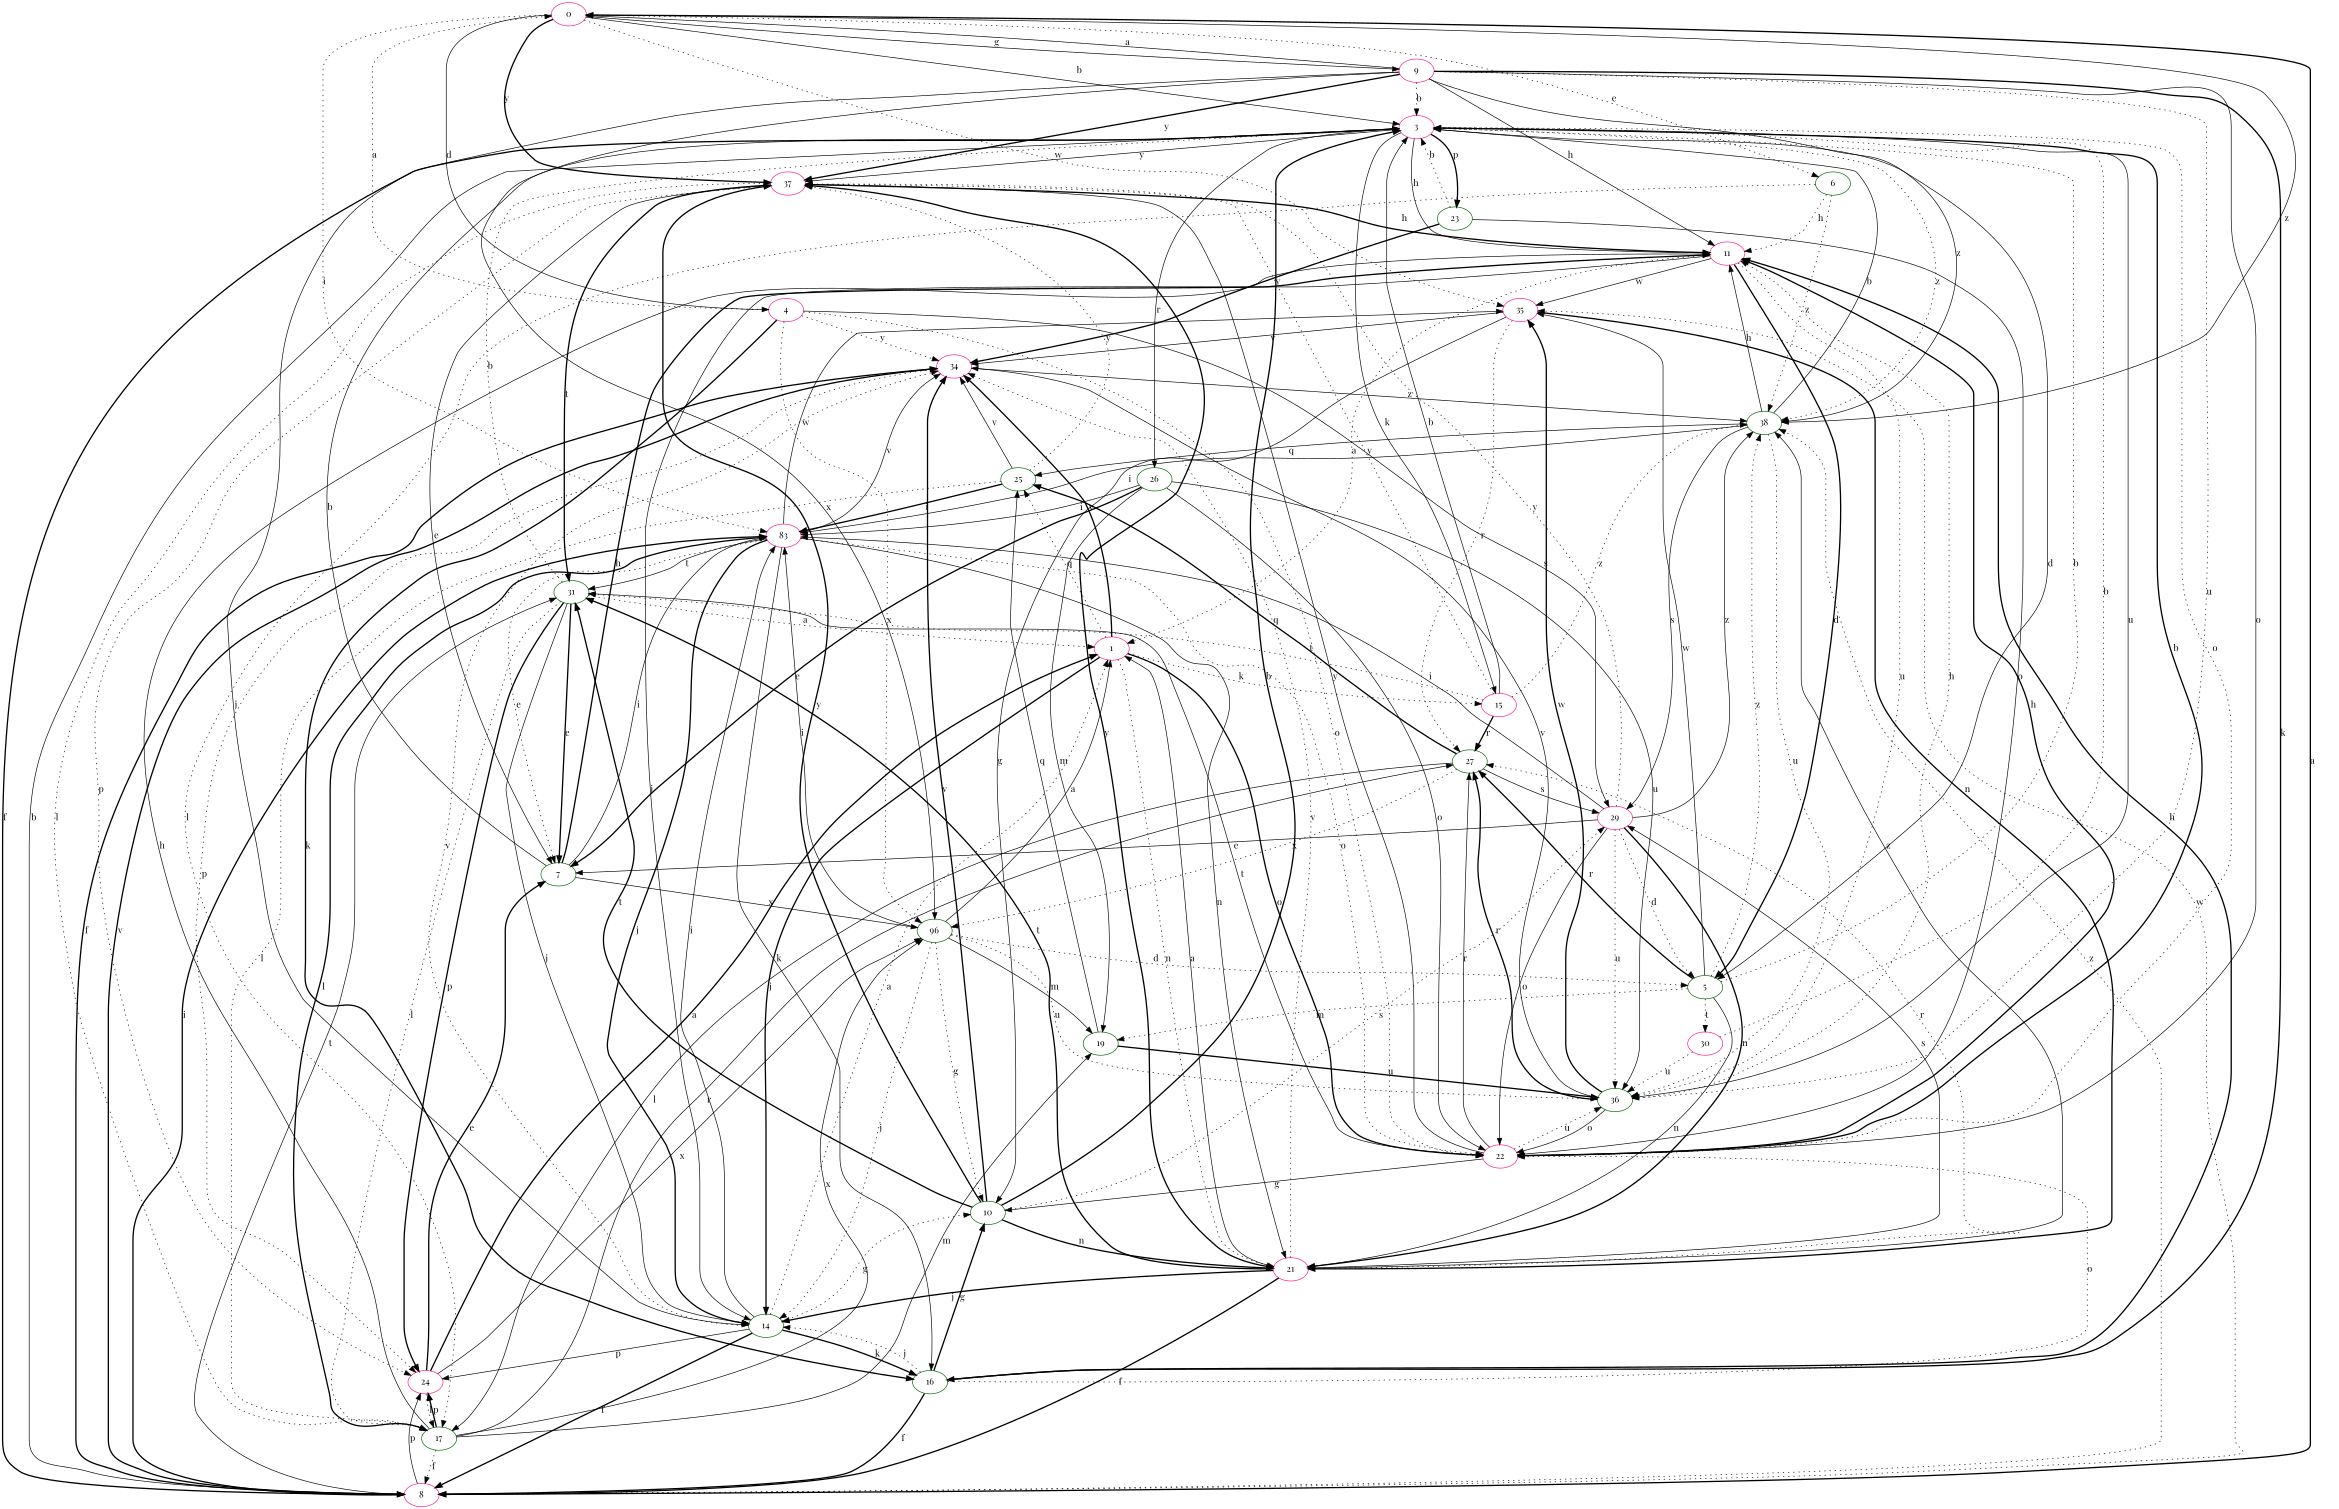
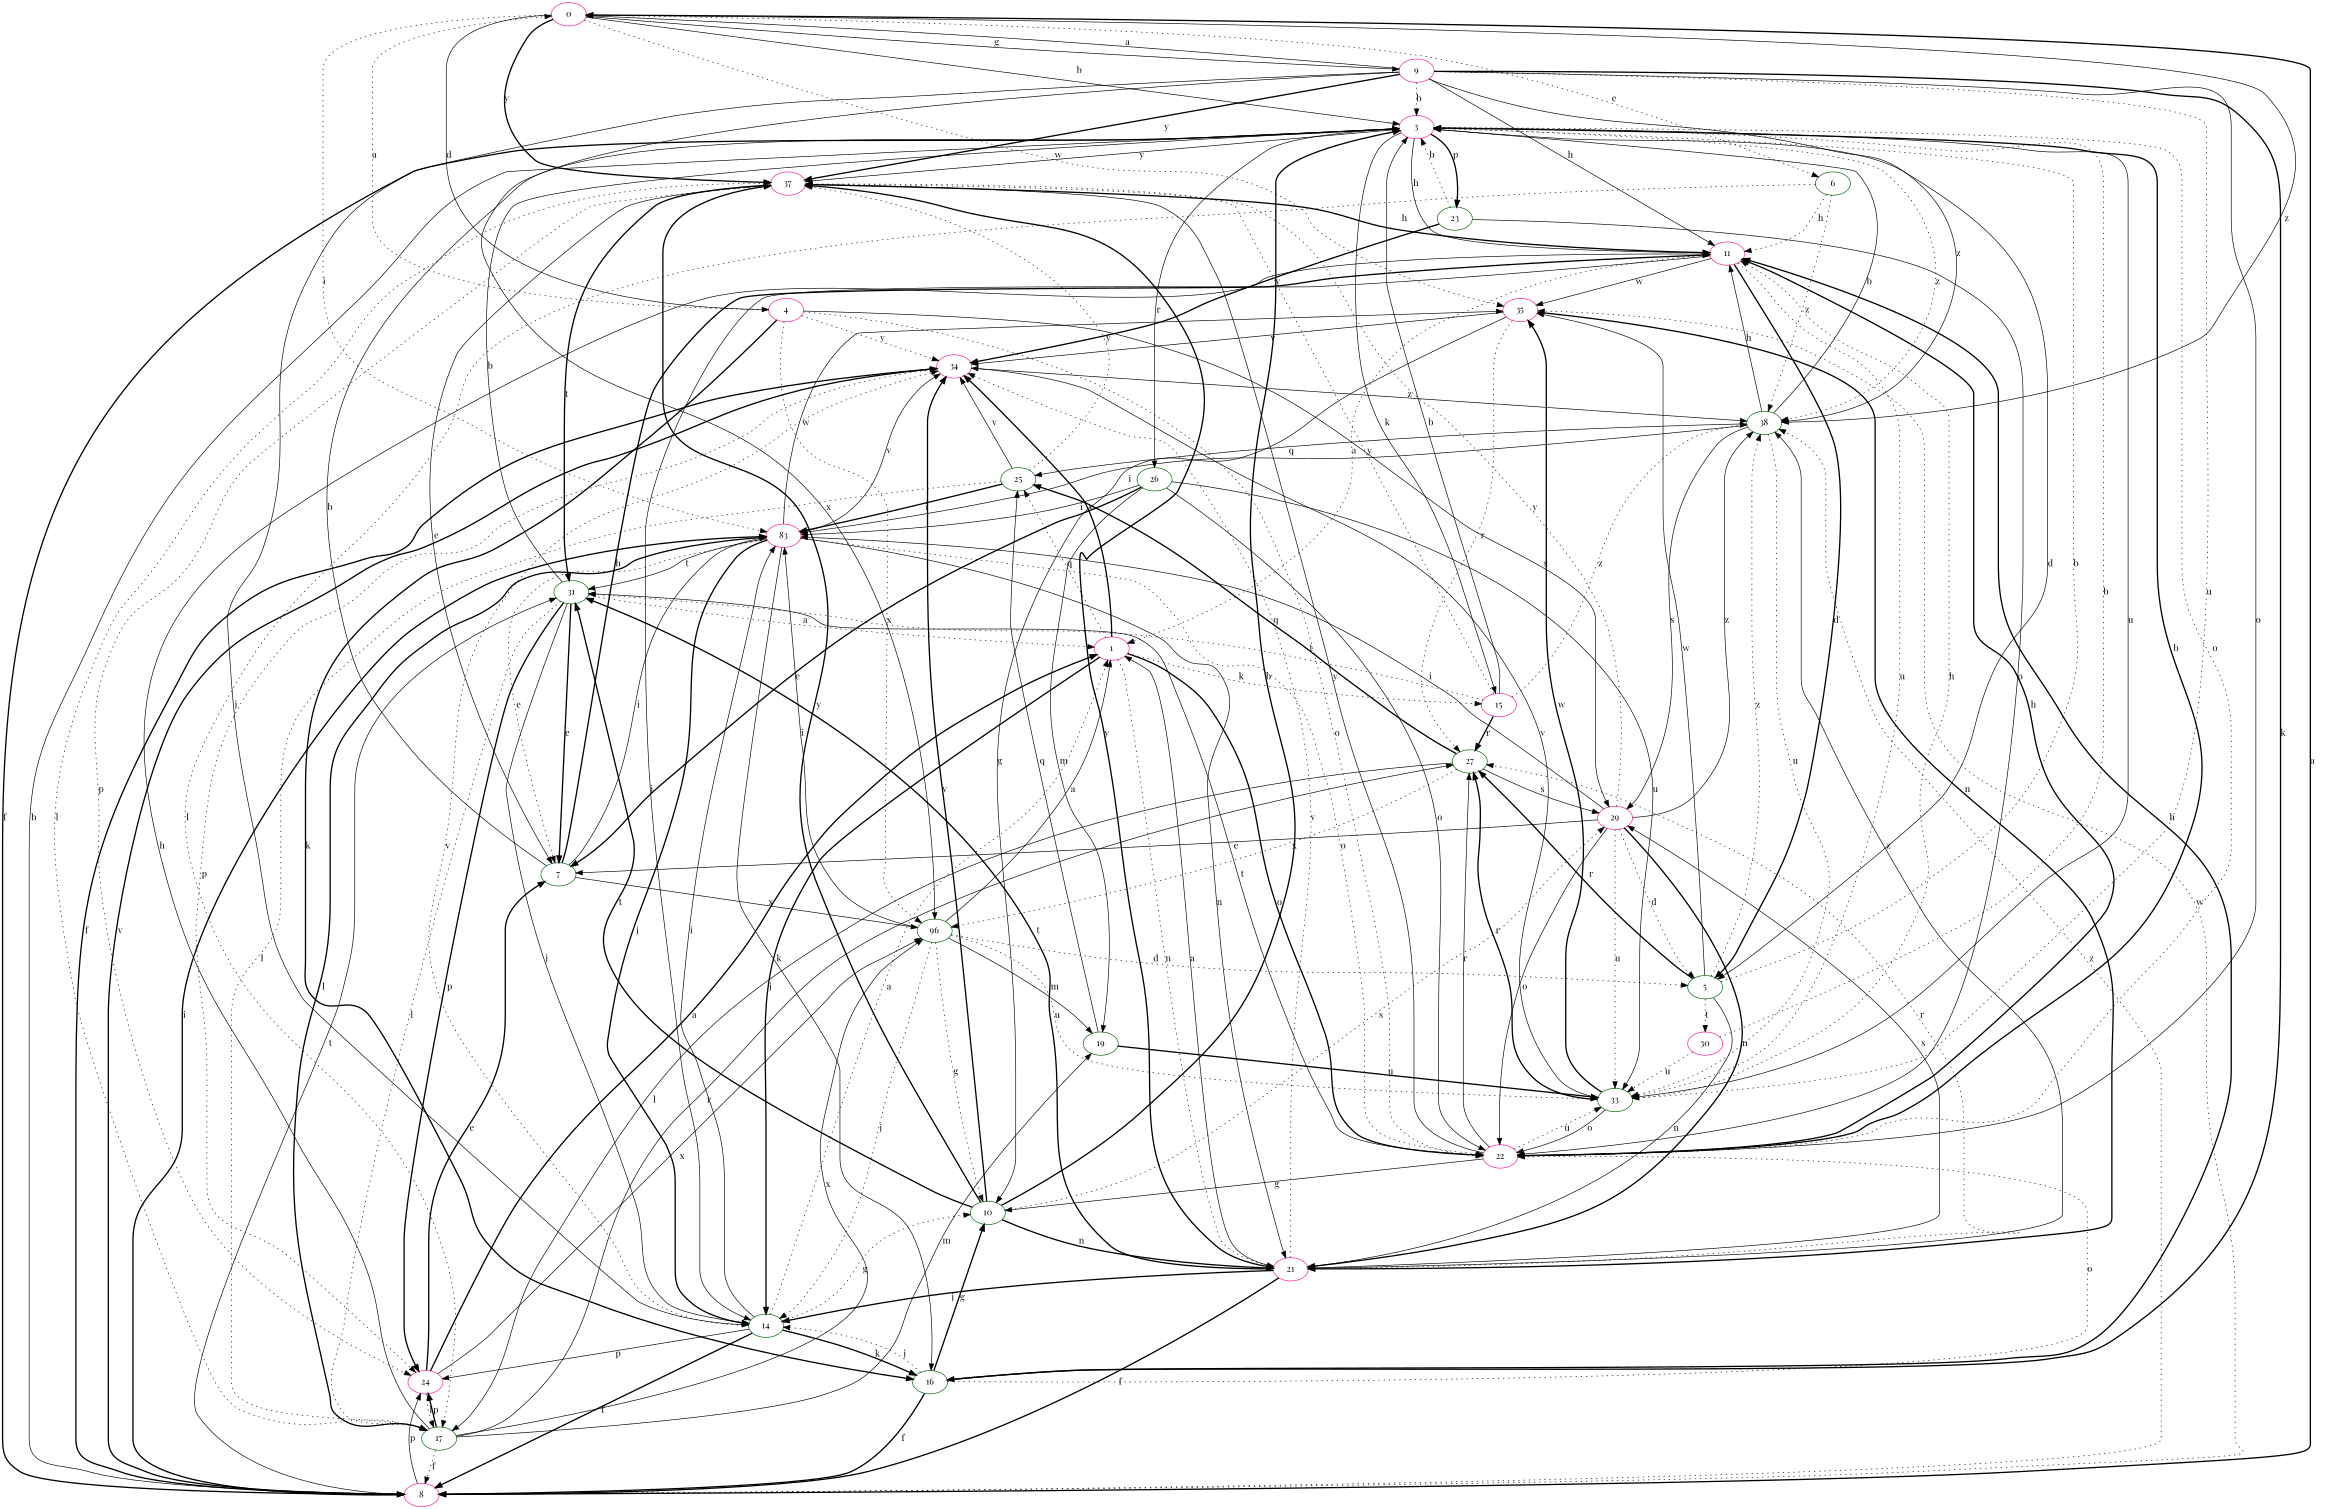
  strict digraph {
    fontname="Playfair Display"
    node [color=deeppink fontname="Playfair Display"]
    edge [fontname="Playfair Display" style=solid]
    0
    3
    4
    6 [color=darkgreen]
    9
    n6 [label=83]
    35
    37
    38 [color=darkgreen]
    15
    22
    5 [color=darkgreen]
    8
    11
    23 [color=darkgreen]
    26 [color=darkgreen]
-   33 [color=darkgreen label=36]
+   33 [color=darkgreen]
    34
    16 [color=darkgreen]
    29
    n21 [color=darkgreen label=96]
    17 [color=darkgreen]
    14 [color=darkgreen]
    21
    7 [color=darkgreen]
    31 [color=darkgreen]
    27 [color=darkgreen]
    10 [color=darkgreen]
    24
    25 [color=darkgreen]
    1
    19 [color=darkgreen]
    30
    0 -> 3 [label=b]
    0 -> 4 [label=d]
    0 -> 6 [label=e style=dotted]
    0 -> 9 [label=g]
    0 -> n6 [label=i style=dotted]
    0 -> 35 [label=w style=dotted]
    0 -> 37 [label=y style=bold]
    0 -> 38 [label=z]
    3 -> 37 [label=y]
    3 -> 38 [label=z style=dotted]
    3 -> 15 [label=k]
    3 -> 22 [label=o style=dotted]
    3 -> 5 [label=d]
    3 -> 8 [label=f style=bold]
    3 -> 11 [label=h]
    3 -> 23 [label=p style=bold]
    3 -> 26 [label=r]
    3 -> 33 [label=u]
    4 -> 0 [label=a style=dotted]
    4 -> 22 [label=o style=dotted]
    4 -> 34 [label=v style=dotted]
    4 -> 16 [label=k style=bold]
    4 -> 29 [label=s]
    4 -> n21 [label=x style=dotted]
    6 -> 38 [label=z style=dotted]
    6 -> 11 [label=h style=dotted]
    6 -> 17 [label=l style=dotted]
    9 -> 0 [label=a]
    9 -> 3 [label=b style=dotted]
    9 -> 37 [label=y style=bold]
    9 -> 38 [label=z]
    9 -> 22 [label=o]
    9 -> 11 [label=h]
    9 -> 33 [label=u style=dotted]
    9 -> 16 [label=k style=bold]
    9 -> n21 [label=x]
    9 -> 14 [label=j]
    n6 -> 35 [label=w]
    n6 -> 22 [label=o style=dotted]
    n6 -> 34 [label=v]
    n6 -> 16 [label=k]
    n6 -> 17 [label=l style=bold]
    n6 -> 14 [label=j style=bold]
    n6 -> 21 [label=n]
    n6 -> 7 [label=e style=dotted]
    n6 -> 31 [label=t]
    35 -> 34 [label=v]
    35 -> 21 [label=n style=bold]
    35 -> 27 [label=r style=dotted]
    35 -> 10 [label=g]
    37 -> 11 [label=h style=bold]
    37 -> 17 [label=l style=dotted]
    37 -> 7 [label=e]
    37 -> 31 [label=t style=bold]
    37 -> 24 [label=p style=dotted]
    38 -> 3 [label=b]
    38 -> n6 [label=i]
    38 -> 11 [label=h]
    38 -> 33 [label=u style=dotted]
    38 -> 29 [label=s]
    38 -> 25 [label=q]
    15 -> 3 [label=b]
    15 -> 37 [label=y style=dotted]
    15 -> 38 [label=z style=dotted]
    15 -> 31 [label=t style=dotted]
    15 -> 27 [label=r style=bold]
    22 -> 3 [label=b style=bold]
    22 -> 37 [label=y]
    22 -> 11 [label=h style=bold]
    22 -> 33 [label=u style=dotted]
    22 -> 31 [label=t]
    22 -> 27 [label=r]
    22 -> 10 [label=g]
    5 -> 3 [label=b style=dotted]
    5 -> 35 [label=w]
    5 -> 38 [label=z style=dotted]
    5 -> 21 [label=n]
    5 -> 27 [label=r style=bold]
-   5 -> 19 [label=m style=dotted]
    5 -> 30 [label=t style=dotted]
    8 -> 0 [label=a style=bold]
    8 -> 3 [label=b]
    8 -> n6 [label=i style=bold]
    8 -> 35 [label=w style=dotted]
    8 -> 38 [label=z style=dotted]
    8 -> 34 [label=v style=bold]
    8 -> 31 [label=t]
    8 -> 24 [label=p]
    11 -> 35 [label=w]
    11 -> 5 [label=d style=bold]
    11 -> 33 [label=u style=dotted]
    11 -> 14 [label=j]
    11 -> 1 [label=a style=dotted]
    23 -> 3 [label=b style=dotted]
    23 -> 22 [label=o]
    23 -> 34 [label=v style=bold]
    26 -> n6 [label=i]
    26 -> 22 [label=o]
    26 -> 33 [label=u]
    26 -> 7 [label=e style=bold]
    26 -> 19 [label=m]
    33 -> 35 [label=w style=bold]
    33 -> 22 [label=o]
    33 -> 11 [label=h style=dotted]
    33 -> 34 [label=v]
    33 -> 27 [label=r style=bold]
    34 -> 38 [label=z]
    34 -> 8 [label=f style=bold]
    34 -> 24 [label=p style=dotted]
    16 -> 22 [label=o style=dotted]
    16 -> 8 [label=f style=bold]
    16 -> 11 [label=h style=bold]
    16 -> 14 [label=j style=dotted]
    16 -> 10 [label=g style=bold]
    29 -> n6 [label=i]
    29 -> 37 [label=y style=dotted]
    29 -> 38 [label=z]
    29 -> 22 [label=o]
    29 -> 5 [label=d style=dotted]
    29 -> 33 [label=u style=dotted]
    29 -> 21 [label=n style=bold]
    29 -> 7 [label=e]
    n21 -> n6 [label=i]
    n21 -> 5 [label=d style=dotted]
    n21 -> 33 [label=u style=dotted]
    n21 -> 14 [label=j style=dotted]
    n21 -> 10 [label=g style=dotted]
    n21 -> 1 [label=a]
    n21 -> 19 [label=m]
    17 -> 8 [label=f style=dotted]
    17 -> 11 [label=h]
    17 -> n21 [label=x]
    17 -> 27 [label=r]
    17 -> 24 [label=p style=bold]
    17 -> 19 [label=m]
    14 -> n6 [label=i]
    14 -> 8 [label=f style=bold]
    14 -> 34 [label=v style=dotted]
    14 -> 16 [label=k style=bold]
    14 -> 10 [label=g style=dotted]
    14 -> 24 [label=p]
    14 -> 1 [label=a style=dotted]
    21 -> 37 [label=y style=bold]
    21 -> 38 [label=z]
    21 -> 8 [label=f style=bold]
    21 -> 34 [label=v style=dotted]
    21 -> 29 [label=s]
    21 -> 14 [label=j style=bold]
    21 -> 31 [label=t style=bold]
    21 -> 27 [label=r style=dotted]
    21 -> 1 [label=a]
    7 -> 3 [label=b]
    7 -> n6 [label=i]
    7 -> 11 [label=h style=bold]
    7 -> n21 [label=x]
-   31 -> 3 [label=b style=dotted]
+   31 -> 3 [label=b]
    31 -> 17 [label=l style=dotted]
    31 -> 14 [label=j]
    31 -> 7 [label=e style=bold]
    31 -> 24 [label=p style=bold]
    31 -> 1 [label=a style=dotted]
    27 -> 29 [label=s]
    27 -> n21 [label=x style=dotted]
    27 -> 17 [label=l]
    27 -> 25 [label=q style=bold]
    10 -> 3 [label=b style=bold]
    10 -> 37 [label=y style=bold]
    10 -> 34 [label=v style=bold]
    10 -> 29 [label=s style=dotted]
    10 -> 21 [label=n style=bold]
    10 -> 31 [label=t style=bold]
    24 -> n21 [label=x]
    24 -> 17 [label=l style=dotted]
    24 -> 7 [label=e style=bold]
    24 -> 1 [label=a style=bold]
    25 -> n6 [label=i style=bold]
    25 -> 37 [label=y style=dotted]
    25 -> 34 [label=v]
    25 -> 17 [label=l style=dotted]
    1 -> 15 [label=k style=dotted]
    1 -> 22 [label=o style=bold]
    1 -> 34 [label=v style=bold]
    1 -> 14 [label=j style=bold]
    1 -> 21 [label=n style=dotted]
    1 -> 25 [label=q style=dotted]
    19 -> 33 [label=u style=bold]
    19 -> 25 [label=q]
    30 -> 3 [label=b style=dotted]
    30 -> 33 [label=u style=dotted]
  }
